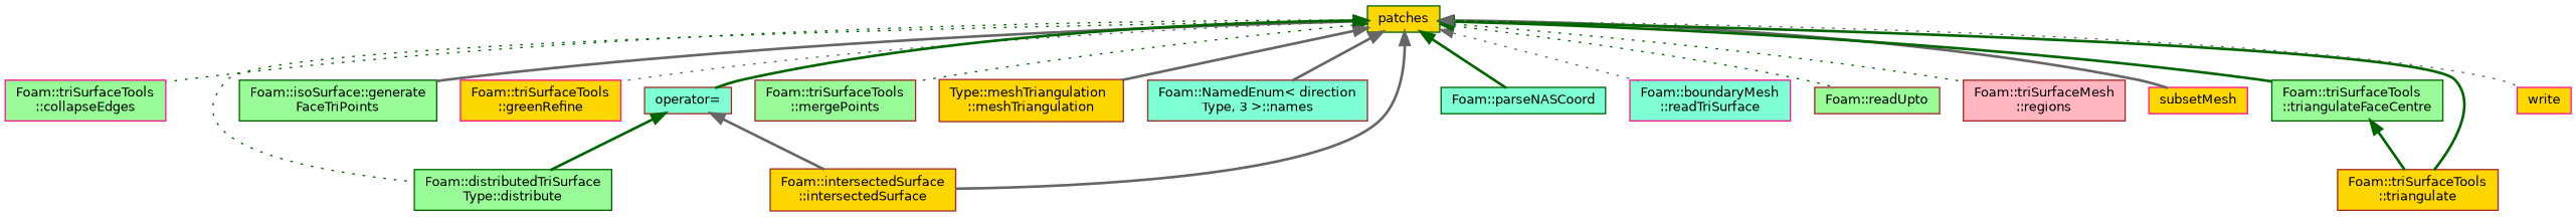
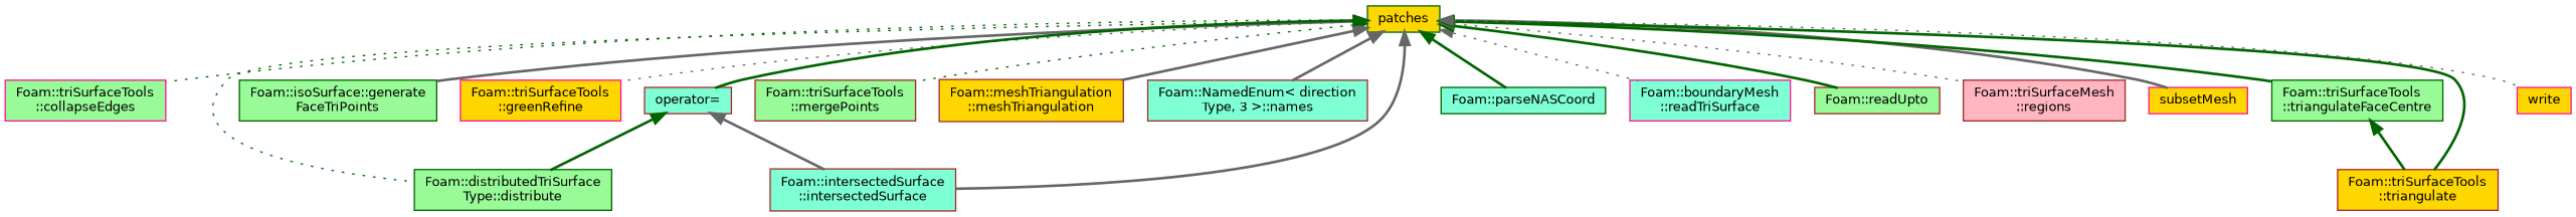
  digraph {
    rankdir=TB
    node [color=brown fillcolor=gold fontname=Helvetica fontsize=10 shape=record style=filled]
    edge [color=darkgreen dir=back fontname=Helvetica fontsize=10 labelfontname=Helvetica labelfontsize=10 style=bold]
    n1 [color=darkgreen fontcolor=black height=0.2 label=patches width=0.4]
    n2 [color=deeppink fillcolor=palegreen height=0.2 label="Foam::triSurfaceTools\l::collapseEdges" width=0.4]
    n3 [color=darkgreen fillcolor=palegreen height=0.2 label="Foam::distributedTriSurface\lType::distribute" width=0.4]
    n4 [color=darkgreen fillcolor=palegreen height=0.2 label="Foam::isoSurface::generate\lFaceTriPoints" width=0.4]
    n5 [color=deeppink height=0.2 label="Foam::triSurfaceTools\l::greenRefine" width=0.4]
-   n6 [height=0.2 label="Foam::intersectedSurface\l::intersectedSurface" width=0.4]
+   n6 [fillcolor=aquamarine height=0.2 label="Foam::intersectedSurface\l::intersectedSurface" width=0.4]
    n7 [fillcolor=palegreen height=0.2 label="Foam::triSurfaceTools\l::mergePoints" width=0.4]
-   n8 [height=0.2 label="Type::meshTriangulation\l::meshTriangulation" width=0.4]
+   n8 [height=0.2 label="Foam::meshTriangulation\l::meshTriangulation" width=0.4]
    n9 [fillcolor=aquamarine height=0.2 label="Foam::NamedEnum\< direction\lType, 3 \>::names" width=0.4]
    n10 [fillcolor=aquamarine height=0.2 label="operator=" width=0.4]
    n11 [color=darkgreen fillcolor=aquamarine height=0.2 label="Foam::parseNASCoord" width=0.4]
    n12 [color=deeppink fillcolor=aquamarine height=0.2 label="Foam::boundaryMesh\l::readTriSurface" width=0.4]
    n13 [fillcolor=palegreen height=0.2 label="Foam::readUpto" width=0.4]
    n14 [fillcolor=lightpink height=0.2 label="Foam::triSurfaceMesh\l::regions" width=0.4]
    n15 [color=deeppink height=0.2 label=subsetMesh width=0.4]
    n16 [height=0.2 label="Foam::triSurfaceTools\l::triangulate" width=0.4]
    n17 [color=darkgreen fillcolor=palegreen height=0.2 label="Foam::triSurfaceTools\l::triangulateFaceCentre" width=0.4]
    n18 [color=deeppink height=0.2 label=write width=0.4]
    n1 -> n2 [style=dotted]
    n1 -> n3 [style=dotted]
    n1 -> n4 [color=gray40]
    n1 -> n5 [color=gray40 style=dotted]
    n1 -> n6 [color=gray40]
    n1 -> n7 [style=dotted]
    n1 -> n8 [color=gray40]
    n1 -> n9 [color=gray40]
    n1 -> n10
    n1 -> n11
    n1 -> n12 [color=gray40 style=dotted]
-   n1 -> n13 [style=dotted]
-   n1 -> n14 [style=dotted]
+   n1 -> n13
+   n1 -> n14 [color=gray40 style=dotted]
    n1 -> n15 [color=gray40]
    n1 -> n16
    n1 -> n17
    n1 -> n18 [color=gray40 style=dotted]
    n10 -> n3
    n10 -> n6 [color=gray40]
    n17 -> n16
  }
